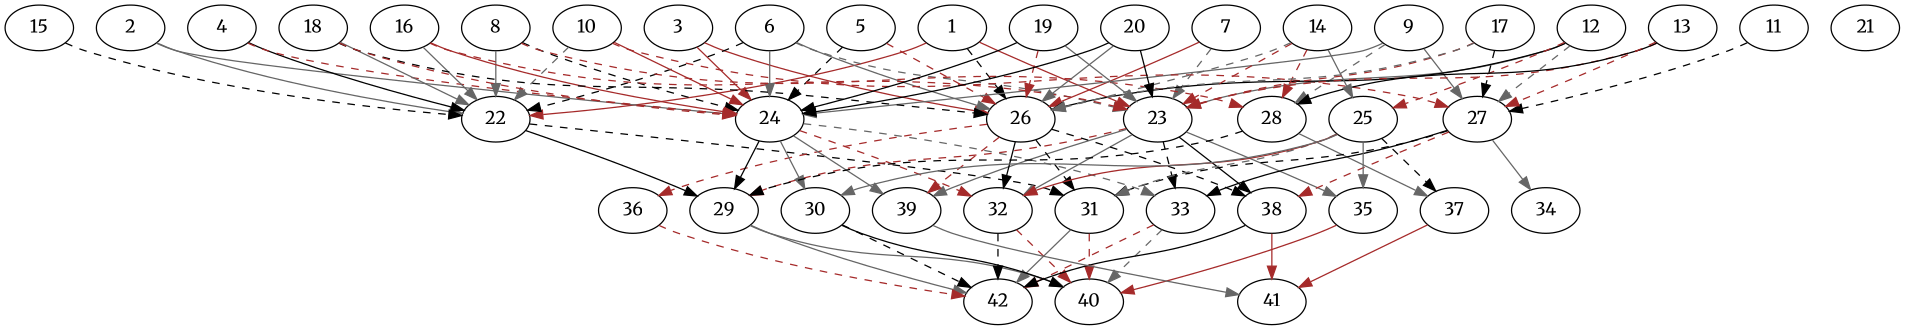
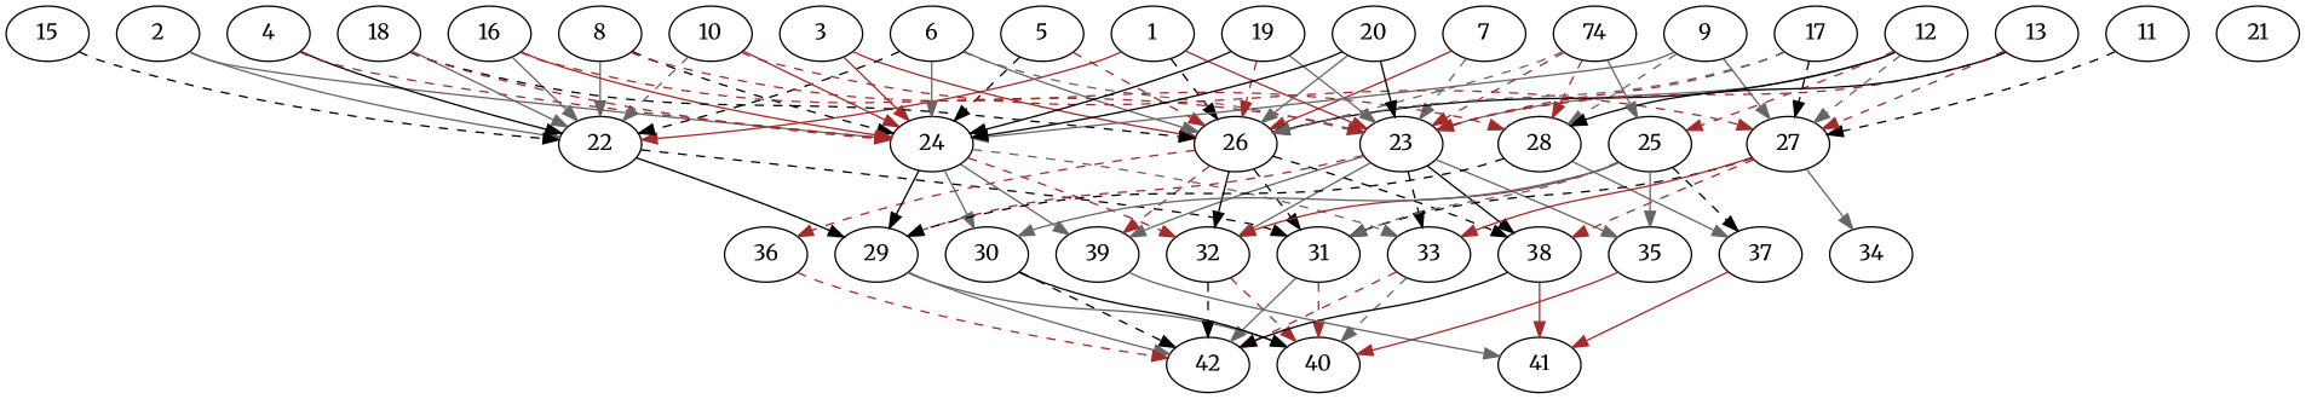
  digraph {
    fontname=Merriweather
    node [alpha=0.11 fontname=Merriweather]
    edge [color=gray40 fontname=Merriweather style=solid]
    1 [alpha=0.16 expect_size=42164166160881760]
    22 [alpha=0.12 expect_size=1204331257177191936]
    23 [alpha=0.14 expect_size=9327583950798848000000]
    26 [alpha=0.01 expect_size=10595187570055372800]
    29 [alpha=0.12 expect_size=359168543301023301632]
    31 [alpha=0.04 expect_size=1742036102746607616]
    32 [alpha=0.08 expect_size=1216722473437674752]
    33 [alpha=0.04 expect_size=518036681995275200]
    35 [alpha=0.13 expect_size=341639072219125760]
    38 [alpha=0.02 expect_size=967876969016632576]
    39 [alpha=0.12 expect_size=1023363337877861695488]
    36 [alpha=0.06 expect_size=410907684334760320]
    40 [alpha=0.09 expect_size=248553141991188201472]
    42 [alpha=0.03 expect_size=7805440974865296]
    41 [alpha=0.14 expect_size=5305605289898259456]
    2 [expect_size=50080332318945072]
    24 [alpha=0.01 expect_size=26092638474652828]
    30 [expect_size=9727812319825131520]
    34 [alpha=0.09 expect_size=3887949866075943]
    3 [alpha=0.06 expect_size=131542297820988224]
    4 [alpha=0.13 expect_size=39298592218261072]
    5 [alpha=0.19 expect_size=6060213272820377]
    6 [expect_size=204092133657037984]
    7 [alpha=0.08 expect_size=4094585492385875099648]
    8 [alpha=0.18 expect_size=13811481001495928]
    28 [alpha=0.18 expect_size=3565847935547509760]
    37 [alpha=0.15 expect_size=6925774326748518400]
    9 [alpha=0.20 expect_size=4004035789923337728]
    27 [alpha=0.01 expect_size=1907802770413453312000]
    10 [alpha=0.02 expect_size=23225743072338220]
    11 [alpha=0.19 expect_size=55278307167369691136]
    12 [alpha=0.03 expect_size=4122788442841446]
    25 [alpha=0.07 expect_size=10609379206081588]
    13 [alpha=0.19 expect_size=232063900984826396672]
-   14 [alpha=0.03 expect_size=5725691266531163136]
+   14 [alpha=0.03 expect_size=5725691266531163136 label=74]
    15 [alpha=0.07 expect_size=237165045139376177152]
    16 [expect_size=16695811633505607090176]
    17 [alpha=0.18 expect_size=88791845387442592]
    18 [alpha=0.05 expect_size=6394848367898026]
    19 [alpha=0.05 expect_size=329589495751495385088]
    20 [alpha=0.16 expect_size=6829606754048811204608]
    21 [alpha=0.19 expect_size=1753155135536283779072]
    1 -> 22 [color=brown]
    1 -> 23 [color=brown]
    1 -> 26 [color=black style=dashed]
    22 -> 29 [color=black]
    22 -> 31 [color=black style=dashed]
    23 -> 29 [color=brown style=dashed]
    23 -> 32
    23 -> 33 [color=black style=dashed]
    23 -> 35
    23 -> 38 [color=black]
    23 -> 39
    26 -> 31 [color=black style=dashed]
    26 -> 32 [color=black]
    26 -> 38 [color=black style=dashed]
    26 -> 39 [color=brown style=dashed]
    26 -> 36 [color=brown style=dashed]
    29 -> 40
    29 -> 42
    31 -> 40 [color=brown style=dashed]
    31 -> 42
    32 -> 40 [color=brown style=dashed]
    32 -> 42 [color=black style=dashed]
    33 -> 40 [style=dashed]
    33 -> 42 [color=brown style=dashed]
    35 -> 40 [color=brown]
    38 -> 42 [color=black]
    38 -> 41 [color=brown]
    39 -> 41
    36 -> 42 [color=brown style=dashed]
    2 -> 22
    2 -> 24
    24 -> 29 [color=black]
    24 -> 32 [color=brown style=dashed]
    24 -> 33 [style=dashed]
    24 -> 39
    24 -> 30
    30 -> 40 [color=black]
    30 -> 42 [color=black style=dashed]
    3 -> 26 [color=brown]
    3 -> 24 [color=brown]
    4 -> 22 [color=black]
    4 -> 24 [color=brown style=dashed]
    5 -> 26 [color=brown style=dashed]
    5 -> 24 [color=black style=dashed]
    6 -> 22 [color=black style=dashed]
    6 -> 23 [style=dashed]
    6 -> 26
    6 -> 24
    7 -> 23 [style=dashed]
    7 -> 26 [color=brown]
    8 -> 22
    8 -> 24 [color=black style=dashed]
    8 -> 28 [color=brown style=dashed]
    28 -> 29 [color=black style=dashed]
    28 -> 37
    37 -> 41 [color=brown]
    9 -> 24
    9 -> 28 [style=dashed]
    9 -> 27
    27 -> 31 [color=black style=dashed]
-   27 -> 33 [color=black]
+   27 -> 33 [color=brown]
    27 -> 38 [color=brown style=dashed]
    27 -> 34
    10 -> 22 [style=dashed]
    10 -> 24 [color=brown]
    10 -> 27 [color=brown style=dashed]
    11 -> 27 [color=black style=dashed]
    12 -> 23
    12 -> 26 [color=black]
    12 -> 27 [style=dashed]
    12 -> 25 [color=brown style=dashed]
    25 -> 31 [style=dashed]
    25 -> 32 [color=brown]
    25 -> 35
    25 -> 30
    25 -> 37 [color=black style=dashed]
    13 -> 23 [color=brown style=dashed]
    13 -> 28 [color=black]
    13 -> 27 [color=brown style=dashed]
    14 -> 23 [color=brown style=dashed]
    14 -> 26 [style=dashed]
    14 -> 28 [color=brown style=dashed]
    14 -> 25
    15 -> 22 [color=black style=dashed]
    16 -> 22
    16 -> 23 [color=brown style=dashed]
    16 -> 24 [color=brown]
    17 -> 23 [color=brown style=dashed]
    17 -> 26 [style=dashed]
    17 -> 27 [color=black style=dashed]
    18 -> 22
    18 -> 26 [color=black style=dashed]
    18 -> 24 [color=brown style=dashed]
    19 -> 23
    19 -> 26 [color=brown style=dashed]
    19 -> 24 [color=black]
    20 -> 23 [color=black]
    20 -> 26
    20 -> 24 [color=black]
  }
